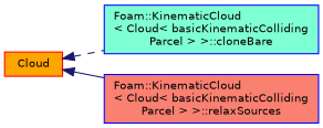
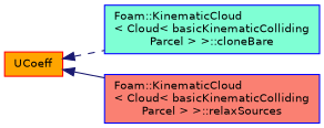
  digraph {
    rankdir=LR
    node [color=blue fontname=Helvetica fontsize=10 shape=record style=filled]
    edge [color=midnightblue dir=back fontname=Helvetica fontsize=10 labelfontname=Helvetica labelfontsize=10]
-   n1 [color=red fillcolor=orange fontcolor=black height=0.2 label=Cloud width=0.4]
+   n1 [color=red fillcolor=orange fontcolor=black height=0.2 label=UCoeff width=0.4]
    n2 [height=0.2 label="Foam::KinematicCloud\l\< Cloud\< basicKinematicColliding\lParcel \> \>::cloneBare" width=0.4 fillcolor=aquamarine]
    n3 [height=0.2 label="Foam::KinematicCloud\l\< Cloud\< basicKinematicColliding\lParcel \> \>::relaxSources" width=0.4 fillcolor=salmon]
    n1 -> n2 [style=dashed]
    n1 -> n3 [style=solid]
  }
